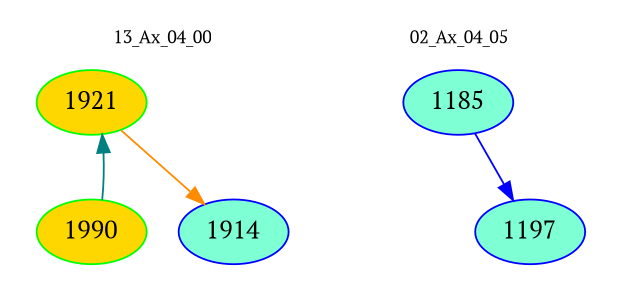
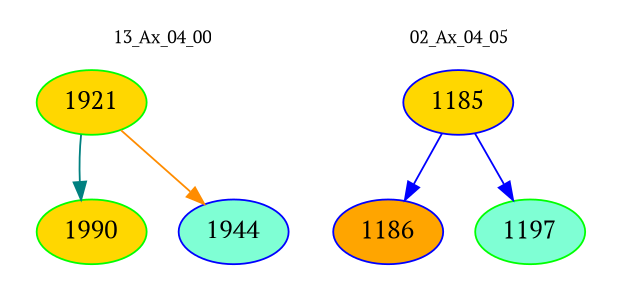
  digraph {
    fontname="PT Serif"
    node [color=green fillcolor=aquamarine fontname="PT Serif" style=filled]
    edge [color=blue fontname="PT Serif"]
    n1 [fillcolor=gold label=1921]
    n2 [fillcolor=gold label=1990]
-   n3 [color=blue label=1914]
-   n4 [color=blue label=1185]
-   n6 [color=blue label=1197]
+   n3 [color=blue label=1944]
+   n4 [color=blue fillcolor=gold label=1185]
+   n5 [color=blue fillcolor=orange label=1186]
+   n6 [label=1197]
    subgraph cluster_1 {
      color=white
      fontsize=10
      label="13_Ax_04_00"
      n1
      n2
      n3
    }
    subgraph cluster_2 {
      color=white
      fontsize=10
      label="02_Ax_04_05"
      n4
+     n5
      n6
    }
-   n2 -> n1 [color=teal]
+   n1 -> n2 [color=teal]
    n1 -> n3 [color=darkorange]
+   n4 -> n5
    n4 -> n6
  }
